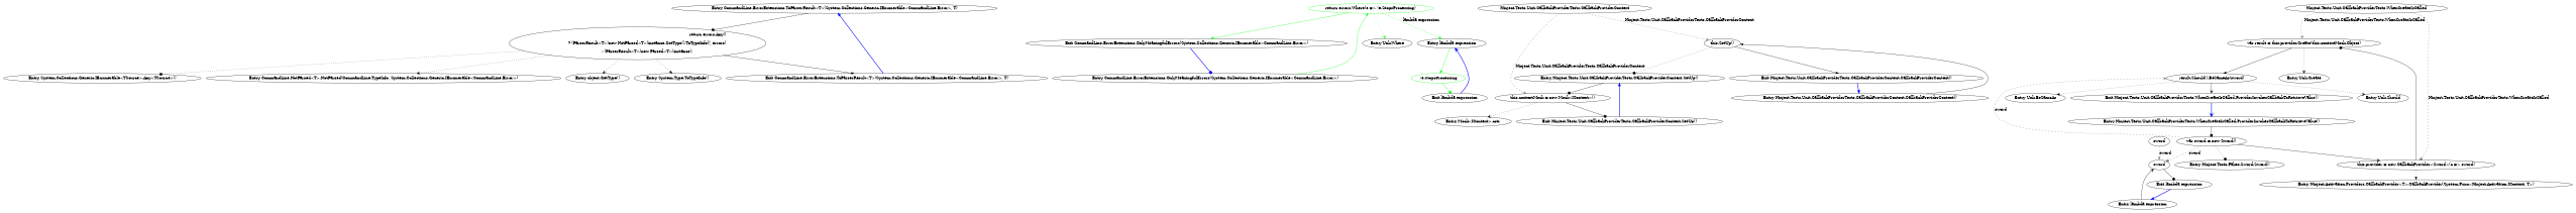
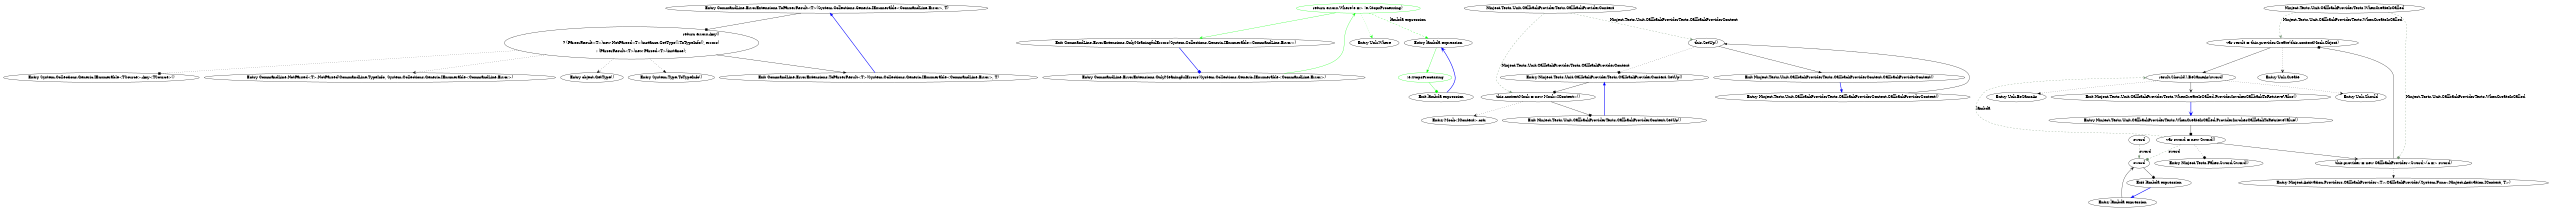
  digraph {
    node [cluster="lambda expression" file="HelpText.cs"]
    edge [arrowhead=vee style=solid]
    n1 [cluster="CommandLine.ErrorExtensions.ToParserResult<T>(System.Collections.Generic.IEnumerable<CommandLine.Error>, T)" label="Entry CommandLine.ErrorExtensions.ToParserResult<T>(System.Collections.Generic.IEnumerable<CommandLine.Error>, T)" span="10-10" file=""]
    n2 [cluster="CommandLine.ErrorExtensions.ToParserResult<T>(System.Collections.Generic.IEnumerable<CommandLine.Error>, T)" label="return errors.Any()\r\n                ? (ParserResult<T>)new NotParsed<T>(instance.GetType().ToTypeInfo(), errors)\r\n                : (ParserResult<T>)new Parsed<T>(instance);" span="12-14" file=""]
    n3 [cluster="CommandLine.ErrorExtensions.ToParserResult<T>(System.Collections.Generic.IEnumerable<CommandLine.Error>, T)" label="Exit CommandLine.ErrorExtensions.ToParserResult<T>(System.Collections.Generic.IEnumerable<CommandLine.Error>, T)" span="10-10" file=""]
    n4 [cluster="System.Collections.Generic.IEnumerable<TSource>.Any<TSource>()" label="Entry System.Collections.Generic.IEnumerable<TSource>.Any<TSource>()" span="0-0" file=""]
    n5 [cluster="CommandLine.NotParsed<T>.NotParsed(CommandLine.TypeInfo, System.Collections.Generic.IEnumerable<CommandLine.Error>)" label="Entry CommandLine.NotParsed<T>.NotParsed(CommandLine.TypeInfo, System.Collections.Generic.IEnumerable<CommandLine.Error>)" span="163-163" file=""]
    n6 [cluster="object.GetType()" label="Entry object.GetType()" span="0-0" file=""]
    n7 [cluster="System.Type.ToTypeInfo()" label="Entry System.Type.ToTypeInfo()" span="174-174" file=""]
    n8 [cluster="CommandLine.ErrorExtensions.OnlyMeaningfulErrors(System.Collections.Generic.IEnumerable<CommandLine.Error>)" color=green community=0 label="return errors.Where(e => !e.StopsProcessing);" span="19-19" file=""]
    n9 [cluster="CommandLine.ErrorExtensions.OnlyMeaningfulErrors(System.Collections.Generic.IEnumerable<CommandLine.Error>)" label="Exit CommandLine.ErrorExtensions.OnlyMeaningfulErrors(System.Collections.Generic.IEnumerable<CommandLine.Error>)" span="17-17" file=""]
    n10 [cluster="Unk.Where" label="Entry Unk.Where" file=""]
    n11 [label="Entry lambda expression" span="19-19" file=""]
    n12 [cluster="CommandLine.ErrorExtensions.OnlyMeaningfulErrors(System.Collections.Generic.IEnumerable<CommandLine.Error>)" label="Entry CommandLine.ErrorExtensions.OnlyMeaningfulErrors(System.Collections.Generic.IEnumerable<CommandLine.Error>)" span="17-17" file=""]
    n13 [color=green community=0 label="!e.StopsProcessing" span="19-19" file=""]
    n14 [label="Exit lambda expression" span="19-19" file=""]
    n15 [cluster="Ninject.Tests.Unit.CallbackProviderTests.CallbackProviderContext.SetUp()" label="Entry Ninject.Tests.Unit.CallbackProviderTests.CallbackProviderContext.SetUp()" span="20-20"]
    n16 [cluster="Ninject.Tests.Unit.CallbackProviderTests.CallbackProviderContext.SetUp()" label="this.contextMock = new Mock<IContext>()" span="22-22"]
    n17 [cluster="Ninject.Tests.Unit.CallbackProviderTests.CallbackProviderContext.SetUp()" label="Exit Ninject.Tests.Unit.CallbackProviderTests.CallbackProviderContext.SetUp()" span="20-20"]
    n18 [cluster="Mock<IContext>.cstr" label="Entry Mock<IContext>.cstr"]
    n19 [cluster="Unk.Create" label="Entry Unk.Create"]
    n20 [cluster="Unk.BeSameAs" label="Entry Unk.BeSameAs"]
    n21 [cluster="Ninject.Tests.Fakes.Sword.Sword()" label="Entry Ninject.Tests.Fakes.Sword.Sword()" span="4-4"]
    n22 [cluster="Ninject.Tests.Unit.CallbackProviderTests.WhenCreateIsCalled.ProviderInvokesCallbackToRetrieveValue()" label="Entry Ninject.Tests.Unit.CallbackProviderTests.WhenCreateIsCalled.ProviderInvokesCallbackToRetrieveValue()" span="29-29"]
    n23 [cluster="Ninject.Tests.Unit.CallbackProviderTests.WhenCreateIsCalled.ProviderInvokesCallbackToRetrieveValue()" label="var sword = new Sword()" span="31-31"]
    n24 [cluster="Ninject.Tests.Unit.CallbackProviderTests.WhenCreateIsCalled.ProviderInvokesCallbackToRetrieveValue()" label="this.provider = new CallbackProvider<Sword>(c => sword)" span="32-32"]
    n25 [cluster="Ninject.Tests.Unit.CallbackProviderTests.WhenCreateIsCalled.ProviderInvokesCallbackToRetrieveValue()" label="result.Should().BeSameAs(sword)" span="36-36"]
    n26 [label=sword span="32-32"]
    n27 [cluster="Ninject.Tests.Unit.CallbackProviderTests.WhenCreateIsCalled.ProviderInvokesCallbackToRetrieveValue()" label="var result = this.provider.Create(this.contextMock.Object)" span="34-34"]
    n28 [cluster="Ninject.Activation.Providers.CallbackProvider<T>.CallbackProvider(System.Func<Ninject.Activation.IContext, T>)" label="Entry Ninject.Activation.Providers.CallbackProvider<T>.CallbackProvider(System.Func<Ninject.Activation.IContext, T>)" span="23-23"]
    n29 [cluster="Ninject.Tests.Unit.CallbackProviderTests.WhenCreateIsCalled.ProviderInvokesCallbackToRetrieveValue()" label="Exit Ninject.Tests.Unit.CallbackProviderTests.WhenCreateIsCalled.ProviderInvokesCallbackToRetrieveValue()" span="29-29"]
    n30 [cluster="Unk.Should" label="Entry Unk.Should"]
    n31 [label="Exit lambda expression" span="32-32"]
    n32 [cluster="Ninject.Tests.Unit.CallbackProviderTests.CallbackProviderContext.CallbackProviderContext()" label="Entry Ninject.Tests.Unit.CallbackProviderTests.CallbackProviderContext.CallbackProviderContext()" span="15-15"]
    n33 [cluster="Ninject.Tests.Unit.CallbackProviderTests.CallbackProviderContext.CallbackProviderContext()" label="this.SetUp()" span="17-17"]
    n34 [cluster="Ninject.Tests.Unit.CallbackProviderTests.CallbackProviderContext.CallbackProviderContext()" label="Exit Ninject.Tests.Unit.CallbackProviderTests.CallbackProviderContext.CallbackProviderContext()" span="15-15"]
    n35 [label="Entry lambda expression" span="32-32"]
    n36 [label="Ninject.Tests.Unit.CallbackProviderTests.CallbackProviderContext" cluster=""]
    n37 [label="Ninject.Tests.Unit.CallbackProviderTests.WhenCreateIsCalled" cluster=""]
    n38 [label=sword cluster=""]
    n1 -> n2 [arrowhead=box]
    n2 -> n3 [arrowhead=normal]
    n2 -> n4 [arrowhead=box style=dotted]
    n2 -> n5 [style=dotted]
    n2 -> n6 [style=dotted]
    n2 -> n7 [arrowhead=normal style=dotted]
    n3 -> n1 [arrowhead=normal color=blue style=bold]
    n8 -> n9 [color=green]
    n8 -> n10 [color=green style=dotted]
    n8 -> n11 [arrowhead=normal color=green label="lambda expression" style=dashed]
    n9 -> n12 [arrowhead=box color=blue style=bold]
    n11 -> n13 [arrowhead=normal color=green]
    n12 -> n8 [color=green]
    n13 -> n14 [arrowhead=box color=green]
    n14 -> n11 [color=blue style=bold]
    n15 -> n16 [arrowhead=box]
    n16 -> n17 [arrowhead=box]
    n16 -> n18 [style=dotted]
    n17 -> n15 [arrowhead=normal color=blue style=bold]
    n22 -> n23 [arrowhead=box]
    n23 -> n21 [arrowhead=box style=dotted]
    n23 -> n24
-   n23 -> n25 [color=darkseagreen4 label=sword style=dashed]
+   n23 -> n25 [color=darkseagreen4 label=lambda style=dashed]
    n23 -> n26 [arrowhead=box color=darkseagreen4 label=sword style=dashed]
    n24 -> n27 [arrowhead=box]
    n24 -> n28 [arrowhead=normal style=dotted]
    n25 -> n20 [arrowhead=normal style=dotted]
    n25 -> n29
    n25 -> n30 [style=dotted]
    n26 -> n31 [arrowhead=box]
    n27 -> n19 [style=dotted]
    n27 -> n25 [arrowhead=normal]
    n29 -> n22 [color=blue style=bold]
    n31 -> n35 [arrowhead=normal color=blue style=bold]
    n32 -> n33 [arrowhead=normal]
    n33 -> n15 [arrowhead=box style=dotted]
    n33 -> n34 [arrowhead=normal]
    n34 -> n32 [arrowhead=normal color=blue style=bold]
    n35 -> n26
    n36 -> n16 [arrowhead=normal color=darkseagreen4 label="Ninject.Tests.Unit.CallbackProviderTests.CallbackProviderContext" style=dashed]
    n36 -> n33 [color=darkseagreen4 label="Ninject.Tests.Unit.CallbackProviderTests.CallbackProviderContext" style=dashed]
    n37 -> n24 [arrowhead=box color=darkseagreen4 label="Ninject.Tests.Unit.CallbackProviderTests.WhenCreateIsCalled" style=dashed]
    n37 -> n27 [color=darkseagreen4 label="Ninject.Tests.Unit.CallbackProviderTests.WhenCreateIsCalled" style=dashed]
    n38 -> n26 [arrowhead=normal color=darkseagreen4 label=sword style=dashed]
  }
